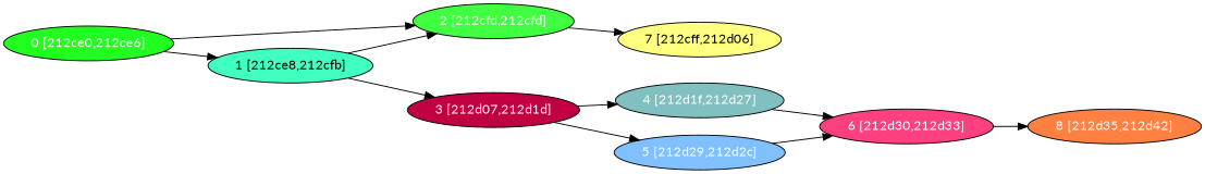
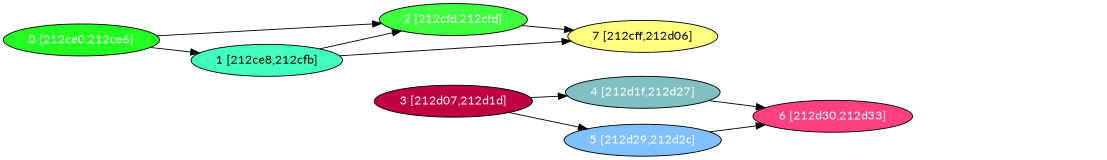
  digraph {
    fontname=Lato
    rankdir=LR
    node [fontcolor="#ffffff" fontname=Lato shape=oval style=filled]
    edge [fontname=Lato]
    n1 [fillcolor="#20FF20" label="0 [212ce0,212ce6]"]
    n2 [fillcolor="#40FFC0" fontcolor="#000000" label="1 [212ce8,212cfb]"]
    n3 [fillcolor="#40FF40" label="2 [212cfd,212cfd]"]
    n4 [fillcolor="#C00040" label="3 [212d07,212d1d]"]
    n5 [fillcolor="#FFFF80" fontcolor="#000000" label="7 [212cff,212d06]"]
    n6 [fillcolor="#80C0C0" label="4 [212d1f,212d27]"]
    n7 [fillcolor="#80C0FF" label="5 [212d29,212d2c]"]
    n8 [fillcolor="#FF4080" label="6 [212d30,212d33]"]
-   n9 [fillcolor="#FF8040" label="8 [212d35,212d42]"]
    n1 -> n2
    n1 -> n3
    n2 -> n3
-   n2 -> n4
+   n2 -> n5
    n3 -> n5
    n4 -> n6
    n4 -> n7
    n6 -> n8
    n7 -> n8
-   n8 -> n9
  }
